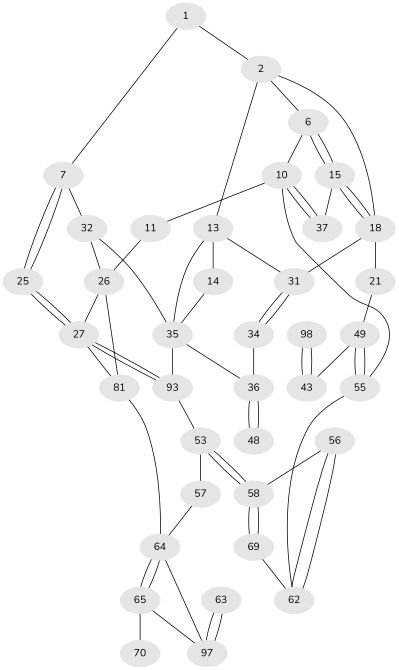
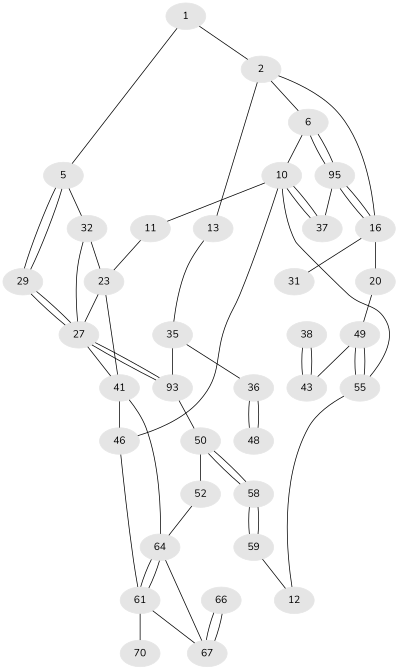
  graph {
    fontname=Nunito
    node [color=gray90 fontname=Nunito style=filled]
    edge [fontname=Nunito]
    1 [super="+6"]
    2 [super="+12"]
-   7 [super="+8"]
+   7 [super="+8" label=5]
    n4 [label=6 super="+4"]
    13 [super="+29"]
-   16 [super="+21" label=18]
+   16 [super="+21"]
    n7 [label=32]
-   25
-   14 [super="+24"]
+   25 [label=29]
    n10 [label=35 super="+32"]
    10 [super="+54"]
-   15
+   15 [label=95]
    31
-   20 [super="+37" label=21]
+   20 [super="+37"]
    11
    n16 [label=37 super="+18"]
+   46 [super="+47"]
    55 [super="+61"]
-   23 [super="+42" label=26]
+   23 [super="+42"]
    27 [super="+28"]
-   65 [super="+71"]
-   62
-   41 [super="+53" label=81]
+   65 [super="+71" label=61]
+   62 [label=12]
+   41 [super="+53"]
    n24 [label=93]
    36
-   34 [super="+35"]
    n27 [label=49 super="+40"]
    43 [super="+44"]
-   38 [label=98]
+   38
    64
-   50 [super="+51" label=53]
+   50 [super="+51"]
    48 [super="+49"]
-   52 [super="+60" label=57]
+   52 [super="+60"]
    58
-   56 [super="+57"]
-   67 [label=97]
+   67
    70 [super="+72"]
-   59 [super="+63" label=69]
-   66 [super="+68" label=63]
+   59 [super="+63"]
+   66 [super="+68"]
    1 -- 2
    1 -- 7
    2 -- n4
    2 -- 13
    2 -- 16
    7 -- n7
    7 -- 25
    7 -- 25
    n4 -- 10
    n4 -- 15
    n4 -- 15
-   13 -- 14
    13 -- n10
-   13 -- 31
    16 -- 31
    16 -- 20
    n7 -- 23
-   n7 -- n10
+   n7 -- 27
    25 -- 27
    25 -- 27
-   14 -- n10
    n10 -- n24
    n10 -- 36
    10 -- 11
    10 -- n16
    10 -- n16
+   10 -- 46
    10 -- 55
    15 -- 16
    15 -- 16
    15 -- n16
-   31 -- 34
-   31 -- 34
    20 -- n27
    11 -- 23
+   46 -- 65
    55 -- 62
    23 -- 27
    23 -- 41
    27 -- 41
    27 -- n24
    27 -- n24
    65 -- 67
    65 -- 70
+   41 -- 46
    41 -- 64
    n24 -- 50
    36 -- 48
    36 -- 48
-   34 -- 36
    n27 -- 55
    n27 -- 55
    n27 -- 43
    38 -- 43
    38 -- 43
    64 -- 65
    64 -- 65
    64 -- 67
    50 -- 52
    50 -- 58
    50 -- 58
    52 -- 64
    58 -- 59
    58 -- 59
-   56 -- 62
-   56 -- 62
-   56 -- 58
    59 -- 62
    66 -- 67
    66 -- 67
  }
